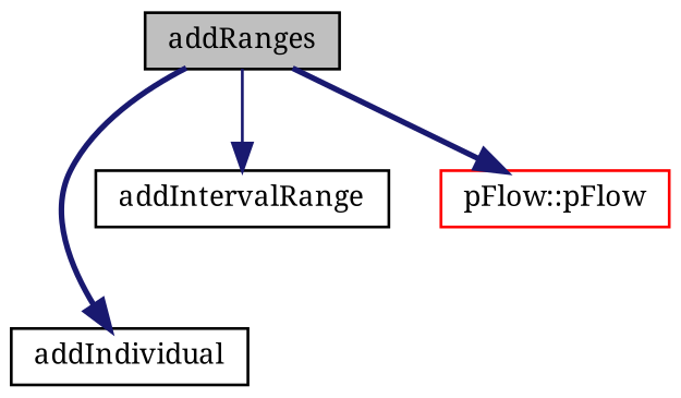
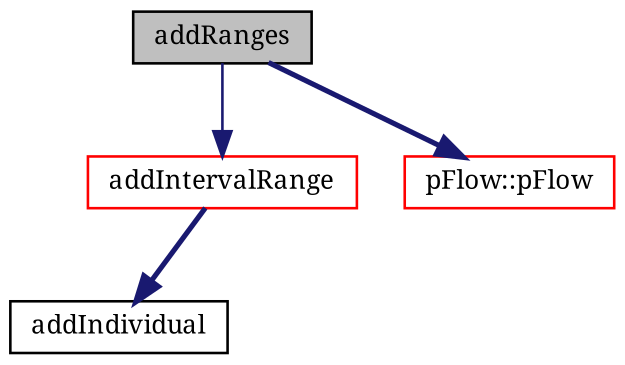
  digraph {
    fontname="Noto Serif"
    rankdir=TB
    node [color=black fillcolor=white fontname="Noto Serif" fontsize=10 shape=record style=filled]
    edge [color=midnightblue fontname="Noto Serif" fontsize=10 labelfontname=Helvetica labelfontsize=10 style=bold]
    n1 [fillcolor=grey75 fontcolor=black height=0.2 label=addRanges width=0.4]
    n2 [height=0.2 label=addIndividual width=0.4]
-   n3 [height=0.2 label=addIntervalRange width=0.4]
+   n3 [color=red height=0.2 label=addIntervalRange width=0.4]
    n4 [color=red height=0.2 label="pFlow::pFlow" width=0.4]
-   n1 -> n2
+   n3 -> n2
    n1 -> n3 [style=solid]
    n1 -> n4
  }
